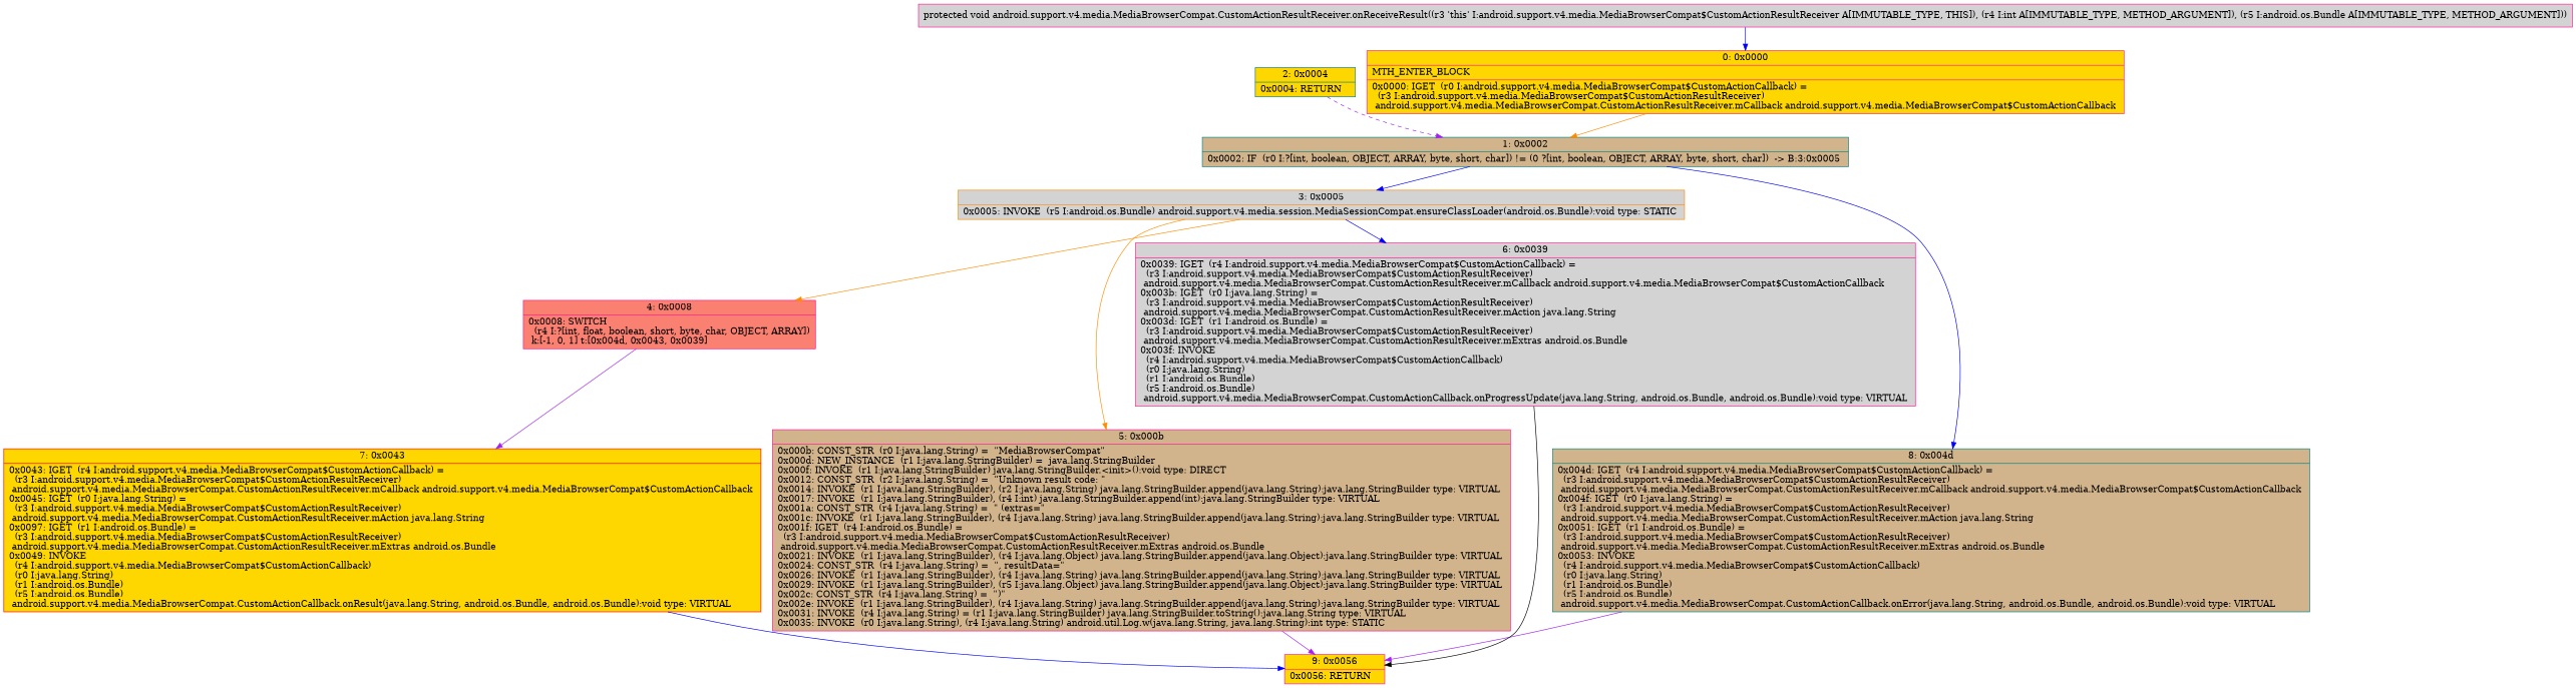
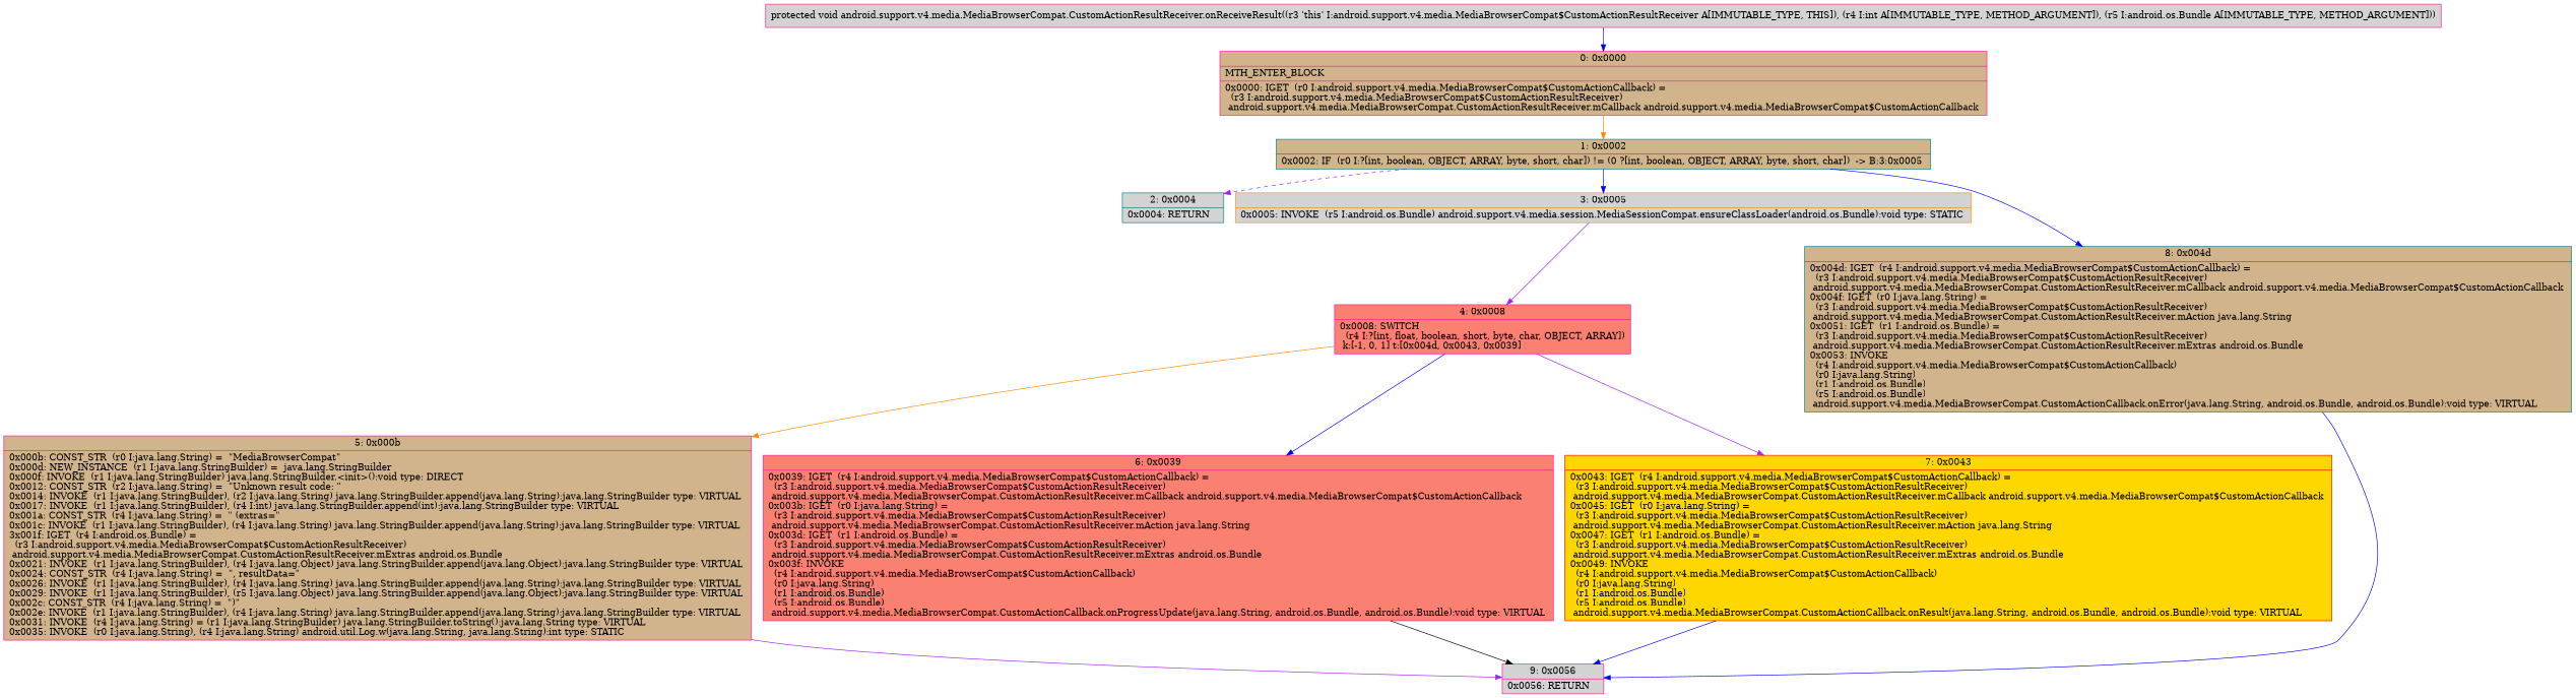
  digraph {
    node [color=deeppink fillcolor=tan shape=record style=filled]
    edge [color=blue]
-   n1 [fillcolor=gold label="{0\:\ 0x0000|MTH_ENTER_BLOCK\l|0x0000: IGET  (r0 I:android.support.v4.media.MediaBrowserCompat$CustomActionCallback) = \l  (r3 I:android.support.v4.media.MediaBrowserCompat$CustomActionResultReceiver)\l android.support.v4.media.MediaBrowserCompat.CustomActionResultReceiver.mCallback android.support.v4.media.MediaBrowserCompat$CustomActionCallback \l}"]
+   n1 [label="{0\:\ 0x0000|MTH_ENTER_BLOCK\l|0x0000: IGET  (r0 I:android.support.v4.media.MediaBrowserCompat$CustomActionCallback) = \l  (r3 I:android.support.v4.media.MediaBrowserCompat$CustomActionResultReceiver)\l android.support.v4.media.MediaBrowserCompat.CustomActionResultReceiver.mCallback android.support.v4.media.MediaBrowserCompat$CustomActionCallback \l}"]
    n2 [color=teal label="{1\:\ 0x0002|0x0002: IF  (r0 I:?[int, boolean, OBJECT, ARRAY, byte, short, char]) != (0 ?[int, boolean, OBJECT, ARRAY, byte, short, char])  \-\> B:3:0x0005 \l}"]
-   n3 [color=teal fillcolor=gold label="{2\:\ 0x0004|0x0004: RETURN   \l}"]
+   n3 [color=teal fillcolor=lightgrey label="{2\:\ 0x0004|0x0004: RETURN   \l}"]
    n4 [color=darkorange fillcolor=lightgrey label="{3\:\ 0x0005|0x0005: INVOKE  (r5 I:android.os.Bundle) android.support.v4.media.session.MediaSessionCompat.ensureClassLoader(android.os.Bundle):void type: STATIC \l}"]
    n5 [color=teal label="{8\:\ 0x004d|0x004d: IGET  (r4 I:android.support.v4.media.MediaBrowserCompat$CustomActionCallback) = \l  (r3 I:android.support.v4.media.MediaBrowserCompat$CustomActionResultReceiver)\l android.support.v4.media.MediaBrowserCompat.CustomActionResultReceiver.mCallback android.support.v4.media.MediaBrowserCompat$CustomActionCallback \l0x004f: IGET  (r0 I:java.lang.String) = \l  (r3 I:android.support.v4.media.MediaBrowserCompat$CustomActionResultReceiver)\l android.support.v4.media.MediaBrowserCompat.CustomActionResultReceiver.mAction java.lang.String \l0x0051: IGET  (r1 I:android.os.Bundle) = \l  (r3 I:android.support.v4.media.MediaBrowserCompat$CustomActionResultReceiver)\l android.support.v4.media.MediaBrowserCompat.CustomActionResultReceiver.mExtras android.os.Bundle \l0x0053: INVOKE  \l  (r4 I:android.support.v4.media.MediaBrowserCompat$CustomActionCallback)\l  (r0 I:java.lang.String)\l  (r1 I:android.os.Bundle)\l  (r5 I:android.os.Bundle)\l android.support.v4.media.MediaBrowserCompat.CustomActionCallback.onError(java.lang.String, android.os.Bundle, android.os.Bundle):void type: VIRTUAL \l}"]
    n6 [fillcolor=salmon label="{4\:\ 0x0008|0x0008: SWITCH  \l  (r4 I:?[int, float, boolean, short, byte, char, OBJECT, ARRAY])\l k:[\-1, 0, 1] t:[0x004d, 0x0043, 0x0039] \l}"]
-   n7 [label="{5\:\ 0x000b|0x000b: CONST_STR  (r0 I:java.lang.String) =  \"MediaBrowserCompat\" \l0x000d: NEW_INSTANCE  (r1 I:java.lang.StringBuilder) =  java.lang.StringBuilder \l0x000f: INVOKE  (r1 I:java.lang.StringBuilder) java.lang.StringBuilder.\<init\>():void type: DIRECT \l0x0012: CONST_STR  (r2 I:java.lang.String) =  \"Unknown result code: \" \l0x0014: INVOKE  (r1 I:java.lang.StringBuilder), (r2 I:java.lang.String) java.lang.StringBuilder.append(java.lang.String):java.lang.StringBuilder type: VIRTUAL \l0x0017: INVOKE  (r1 I:java.lang.StringBuilder), (r4 I:int) java.lang.StringBuilder.append(int):java.lang.StringBuilder type: VIRTUAL \l0x001a: CONST_STR  (r4 I:java.lang.String) =  \" (extras=\" \l0x001c: INVOKE  (r1 I:java.lang.StringBuilder), (r4 I:java.lang.String) java.lang.StringBuilder.append(java.lang.String):java.lang.StringBuilder type: VIRTUAL \l0x001f: IGET  (r4 I:android.os.Bundle) = \l  (r3 I:android.support.v4.media.MediaBrowserCompat$CustomActionResultReceiver)\l android.support.v4.media.MediaBrowserCompat.CustomActionResultReceiver.mExtras android.os.Bundle \l0x0021: INVOKE  (r1 I:java.lang.StringBuilder), (r4 I:java.lang.Object) java.lang.StringBuilder.append(java.lang.Object):java.lang.StringBuilder type: VIRTUAL \l0x0024: CONST_STR  (r4 I:java.lang.String) =  \", resultData=\" \l0x0026: INVOKE  (r1 I:java.lang.StringBuilder), (r4 I:java.lang.String) java.lang.StringBuilder.append(java.lang.String):java.lang.StringBuilder type: VIRTUAL \l0x0029: INVOKE  (r1 I:java.lang.StringBuilder), (r5 I:java.lang.Object) java.lang.StringBuilder.append(java.lang.Object):java.lang.StringBuilder type: VIRTUAL \l0x002c: CONST_STR  (r4 I:java.lang.String) =  \")\" \l0x002e: INVOKE  (r1 I:java.lang.StringBuilder), (r4 I:java.lang.String) java.lang.StringBuilder.append(java.lang.String):java.lang.StringBuilder type: VIRTUAL \l0x0031: INVOKE  (r4 I:java.lang.String) = (r1 I:java.lang.StringBuilder) java.lang.StringBuilder.toString():java.lang.String type: VIRTUAL \l0x0035: INVOKE  (r0 I:java.lang.String), (r4 I:java.lang.String) android.util.Log.w(java.lang.String, java.lang.String):int type: STATIC \l}"]
-   n8 [fillcolor=lightgrey label="{6\:\ 0x0039|0x0039: IGET  (r4 I:android.support.v4.media.MediaBrowserCompat$CustomActionCallback) = \l  (r3 I:android.support.v4.media.MediaBrowserCompat$CustomActionResultReceiver)\l android.support.v4.media.MediaBrowserCompat.CustomActionResultReceiver.mCallback android.support.v4.media.MediaBrowserCompat$CustomActionCallback \l0x003b: IGET  (r0 I:java.lang.String) = \l  (r3 I:android.support.v4.media.MediaBrowserCompat$CustomActionResultReceiver)\l android.support.v4.media.MediaBrowserCompat.CustomActionResultReceiver.mAction java.lang.String \l0x003d: IGET  (r1 I:android.os.Bundle) = \l  (r3 I:android.support.v4.media.MediaBrowserCompat$CustomActionResultReceiver)\l android.support.v4.media.MediaBrowserCompat.CustomActionResultReceiver.mExtras android.os.Bundle \l0x003f: INVOKE  \l  (r4 I:android.support.v4.media.MediaBrowserCompat$CustomActionCallback)\l  (r0 I:java.lang.String)\l  (r1 I:android.os.Bundle)\l  (r5 I:android.os.Bundle)\l android.support.v4.media.MediaBrowserCompat.CustomActionCallback.onProgressUpdate(java.lang.String, android.os.Bundle, android.os.Bundle):void type: VIRTUAL \l}"]
-   n9 [color=red fillcolor=gold label="{7\:\ 0x0043|0x0043: IGET  (r4 I:android.support.v4.media.MediaBrowserCompat$CustomActionCallback) = \l  (r3 I:android.support.v4.media.MediaBrowserCompat$CustomActionResultReceiver)\l android.support.v4.media.MediaBrowserCompat.CustomActionResultReceiver.mCallback android.support.v4.media.MediaBrowserCompat$CustomActionCallback \l0x0045: IGET  (r0 I:java.lang.String) = \l  (r3 I:android.support.v4.media.MediaBrowserCompat$CustomActionResultReceiver)\l android.support.v4.media.MediaBrowserCompat.CustomActionResultReceiver.mAction java.lang.String \l0x0097: IGET  (r1 I:android.os.Bundle) = \l  (r3 I:android.support.v4.media.MediaBrowserCompat$CustomActionResultReceiver)\l android.support.v4.media.MediaBrowserCompat.CustomActionResultReceiver.mExtras android.os.Bundle \l0x0049: INVOKE  \l  (r4 I:android.support.v4.media.MediaBrowserCompat$CustomActionCallback)\l  (r0 I:java.lang.String)\l  (r1 I:android.os.Bundle)\l  (r5 I:android.os.Bundle)\l android.support.v4.media.MediaBrowserCompat.CustomActionCallback.onResult(java.lang.String, android.os.Bundle, android.os.Bundle):void type: VIRTUAL \l}"]
-   n10 [fillcolor=gold label="{9\:\ 0x0056|0x0056: RETURN   \l}"]
+   n7 [label="{5\:\ 0x000b|0x000b: CONST_STR  (r0 I:java.lang.String) =  \"MediaBrowserCompat\" \l0x000d: NEW_INSTANCE  (r1 I:java.lang.StringBuilder) =  java.lang.StringBuilder \l0x000f: INVOKE  (r1 I:java.lang.StringBuilder) java.lang.StringBuilder.\<init\>():void type: DIRECT \l0x0012: CONST_STR  (r2 I:java.lang.String) =  \"Unknown result code: \" \l0x0014: INVOKE  (r1 I:java.lang.StringBuilder), (r2 I:java.lang.String) java.lang.StringBuilder.append(java.lang.String):java.lang.StringBuilder type: VIRTUAL \l0x0017: INVOKE  (r1 I:java.lang.StringBuilder), (r4 I:int) java.lang.StringBuilder.append(int):java.lang.StringBuilder type: VIRTUAL \l0x001a: CONST_STR  (r4 I:java.lang.String) =  \" (extras=\" \l0x001c: INVOKE  (r1 I:java.lang.StringBuilder), (r4 I:java.lang.String) java.lang.StringBuilder.append(java.lang.String):java.lang.StringBuilder type: VIRTUAL \l3x001f: IGET  (r4 I:android.os.Bundle) = \l  (r3 I:android.support.v4.media.MediaBrowserCompat$CustomActionResultReceiver)\l android.support.v4.media.MediaBrowserCompat.CustomActionResultReceiver.mExtras android.os.Bundle \l0x0021: INVOKE  (r1 I:java.lang.StringBuilder), (r4 I:java.lang.Object) java.lang.StringBuilder.append(java.lang.Object):java.lang.StringBuilder type: VIRTUAL \l0x0024: CONST_STR  (r4 I:java.lang.String) =  \", resultData=\" \l0x0026: INVOKE  (r1 I:java.lang.StringBuilder), (r4 I:java.lang.String) java.lang.StringBuilder.append(java.lang.String):java.lang.StringBuilder type: VIRTUAL \l0x0029: INVOKE  (r1 I:java.lang.StringBuilder), (r5 I:java.lang.Object) java.lang.StringBuilder.append(java.lang.Object):java.lang.StringBuilder type: VIRTUAL \l0x002c: CONST_STR  (r4 I:java.lang.String) =  \")\" \l0x002e: INVOKE  (r1 I:java.lang.StringBuilder), (r4 I:java.lang.String) java.lang.StringBuilder.append(java.lang.String):java.lang.StringBuilder type: VIRTUAL \l0x0031: INVOKE  (r4 I:java.lang.String) = (r1 I:java.lang.StringBuilder) java.lang.StringBuilder.toString():java.lang.String type: VIRTUAL \l0x0035: INVOKE  (r0 I:java.lang.String), (r4 I:java.lang.String) android.util.Log.w(java.lang.String, java.lang.String):int type: STATIC \l}"]
+   n8 [fillcolor=salmon label="{6\:\ 0x0039|0x0039: IGET  (r4 I:android.support.v4.media.MediaBrowserCompat$CustomActionCallback) = \l  (r3 I:android.support.v4.media.MediaBrowserCompat$CustomActionResultReceiver)\l android.support.v4.media.MediaBrowserCompat.CustomActionResultReceiver.mCallback android.support.v4.media.MediaBrowserCompat$CustomActionCallback \l0x003b: IGET  (r0 I:java.lang.String) = \l  (r3 I:android.support.v4.media.MediaBrowserCompat$CustomActionResultReceiver)\l android.support.v4.media.MediaBrowserCompat.CustomActionResultReceiver.mAction java.lang.String \l0x003d: IGET  (r1 I:android.os.Bundle) = \l  (r3 I:android.support.v4.media.MediaBrowserCompat$CustomActionResultReceiver)\l android.support.v4.media.MediaBrowserCompat.CustomActionResultReceiver.mExtras android.os.Bundle \l0x003f: INVOKE  \l  (r4 I:android.support.v4.media.MediaBrowserCompat$CustomActionCallback)\l  (r0 I:java.lang.String)\l  (r1 I:android.os.Bundle)\l  (r5 I:android.os.Bundle)\l android.support.v4.media.MediaBrowserCompat.CustomActionCallback.onProgressUpdate(java.lang.String, android.os.Bundle, android.os.Bundle):void type: VIRTUAL \l}"]
+   n9 [color=red fillcolor=gold label="{7\:\ 0x0043|0x0043: IGET  (r4 I:android.support.v4.media.MediaBrowserCompat$CustomActionCallback) = \l  (r3 I:android.support.v4.media.MediaBrowserCompat$CustomActionResultReceiver)\l android.support.v4.media.MediaBrowserCompat.CustomActionResultReceiver.mCallback android.support.v4.media.MediaBrowserCompat$CustomActionCallback \l0x0045: IGET  (r0 I:java.lang.String) = \l  (r3 I:android.support.v4.media.MediaBrowserCompat$CustomActionResultReceiver)\l android.support.v4.media.MediaBrowserCompat.CustomActionResultReceiver.mAction java.lang.String \l0x0047: IGET  (r1 I:android.os.Bundle) = \l  (r3 I:android.support.v4.media.MediaBrowserCompat$CustomActionResultReceiver)\l android.support.v4.media.MediaBrowserCompat.CustomActionResultReceiver.mExtras android.os.Bundle \l0x0049: INVOKE  \l  (r4 I:android.support.v4.media.MediaBrowserCompat$CustomActionCallback)\l  (r0 I:java.lang.String)\l  (r1 I:android.os.Bundle)\l  (r5 I:android.os.Bundle)\l android.support.v4.media.MediaBrowserCompat.CustomActionCallback.onResult(java.lang.String, android.os.Bundle, android.os.Bundle):void type: VIRTUAL \l}"]
+   n10 [fillcolor=lightgrey label="{9\:\ 0x0056|0x0056: RETURN   \l}"]
    n11 [fillcolor=lightgrey label="{protected void android.support.v4.media.MediaBrowserCompat.CustomActionResultReceiver.onReceiveResult((r3 'this' I:android.support.v4.media.MediaBrowserCompat$CustomActionResultReceiver A[IMMUTABLE_TYPE, THIS]), (r4 I:int A[IMMUTABLE_TYPE, METHOD_ARGUMENT]), (r5 I:android.os.Bundle A[IMMUTABLE_TYPE, METHOD_ARGUMENT])) }"]
    n1 -> n2 [color=darkorange]
-   n3 -> n2 [color=purple style=dashed]
+   n2 -> n3 [color=purple style=dashed]
    n2 -> n4
    n2 -> n5
-   n4 -> n6 [color=darkorange]
-   n5 -> n10 [color=purple]
-   n4 -> n7 [color=darkorange]
-   n4 -> n8
+   n4 -> n6 [color=purple]
+   n5 -> n10
+   n6 -> n7 [color=darkorange]
+   n6 -> n8
    n6 -> n9 [color=purple]
    n7 -> n10 [color=purple]
    n8 -> n10 [color=black]
    n9 -> n10
    n11 -> n1
  }
